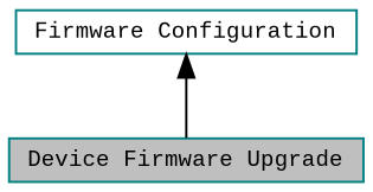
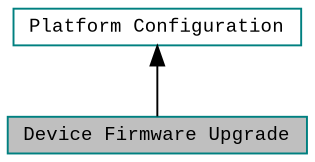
  digraph {
    rankdir=TB
    fontname="Liberation Mono"
    node [color=teal fontname="Liberation Mono" fontsize=10 shape=record style=filled]
    n1 [fillcolor=grey75 fontcolor=black height=0.2 label="Device Firmware Upgrade" width=0.4]
-   n2 [fillcolor=white height=0.2 label="Firmware Configuration" width=0.4]
+   n2 [fillcolor=white height=0.2 label="Platform Configuration" width=0.4]
    n2 -> n1 [dir=back fontname="Liberation Mono" fontsize=10 labelfontname=Helvetica labelfontsize=10 shape=plaintext style=solid]
  }
